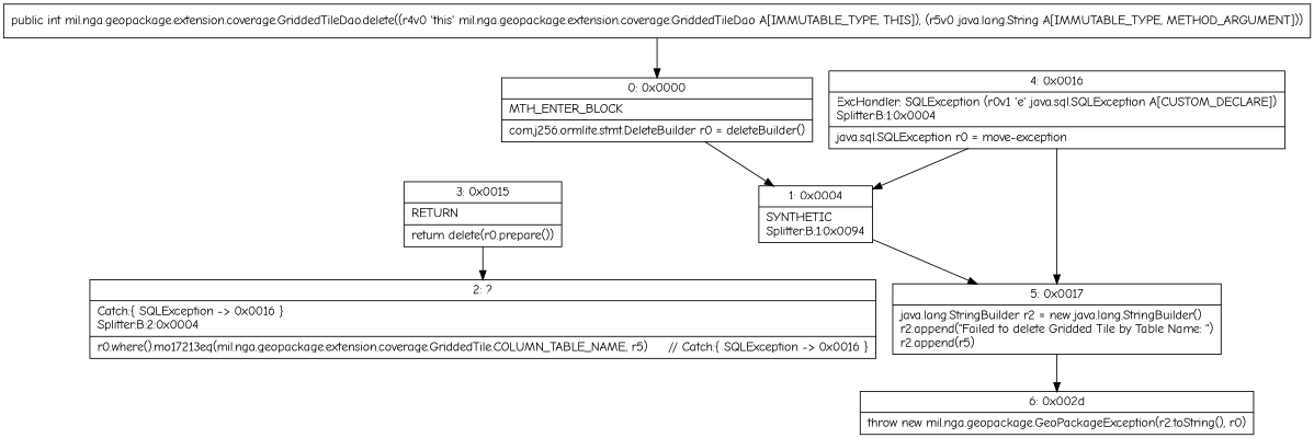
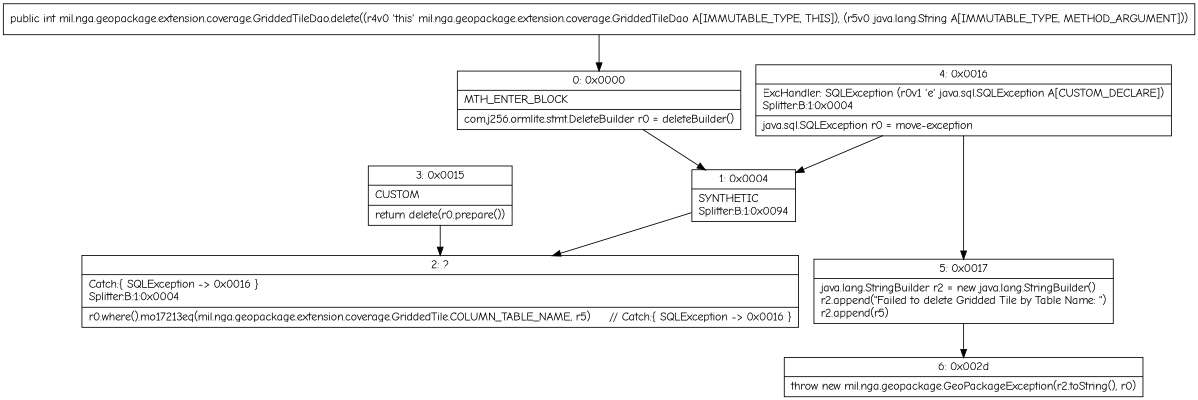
  digraph {
    fontname="Comic Neue"
    node [fontname="Comic Neue" shape=record]
    edge [fontname="Comic Neue"]
    n1 [label="{0\:\ 0x0000|MTH_ENTER_BLOCK\l|com.j256.ormlite.stmt.DeleteBuilder r0 = deleteBuilder()\l}"]
    n2 [label="{1\:\ 0x0004|SYNTHETIC\lSplitter:B:1:0x0094\l}"]
-   n3 [label="{2\:\ ?|Catch:\{ SQLException \-\> 0x0016 \}\lSplitter:B:2:0x0004\l|r0.where().mo17213eq(mil.nga.geopackage.extension.coverage.GriddedTile.COLUMN_TABLE_NAME, r5)     \/\/ Catch:\{ SQLException \-\> 0x0016 \}\l}"]
+   n3 [label="{2\:\ ?|Catch:\{ SQLException \-\> 0x0016 \}\lSplitter:B:1:0x0004\l|r0.where().mo17213eq(mil.nga.geopackage.extension.coverage.GriddedTile.COLUMN_TABLE_NAME, r5)     \/\/ Catch:\{ SQLException \-\> 0x0016 \}\l}"]
    n4 [label="{4\:\ 0x0016|ExcHandler: SQLException (r0v1 'e' java.sql.SQLException A[CUSTOM_DECLARE])\lSplitter:B:1:0x0004\l|java.sql.SQLException r0 = move\-exception\l}"]
    n5 [label="{5\:\ 0x0017|java.lang.StringBuilder r2 = new java.lang.StringBuilder()\lr2.append(\"Failed to delete Gridded Tile by Table Name: \")\lr2.append(r5)\l}"]
-   n6 [label="{3\:\ 0x0015|RETURN\l|return delete(r0.prepare())\l}"]
+   n6 [label="{3\:\ 0x0015|CUSTOM\l|return delete(r0.prepare())\l}"]
    n7 [label="{6\:\ 0x002d|throw new mil.nga.geopackage.GeoPackageException(r2.toString(), r0)\l}"]
    n8 [label="{public int mil.nga.geopackage.extension.coverage.GriddedTileDao.delete((r4v0 'this' mil.nga.geopackage.extension.coverage.GriddedTileDao A[IMMUTABLE_TYPE, THIS]), (r5v0 java.lang.String A[IMMUTABLE_TYPE, METHOD_ARGUMENT])) }"]
    n1 -> n2
-   n2 -> n5
+   n2 -> n3
    n4 -> n2
    n4 -> n5
    n5 -> n7
    n6 -> n3
    n8 -> n1
  }
